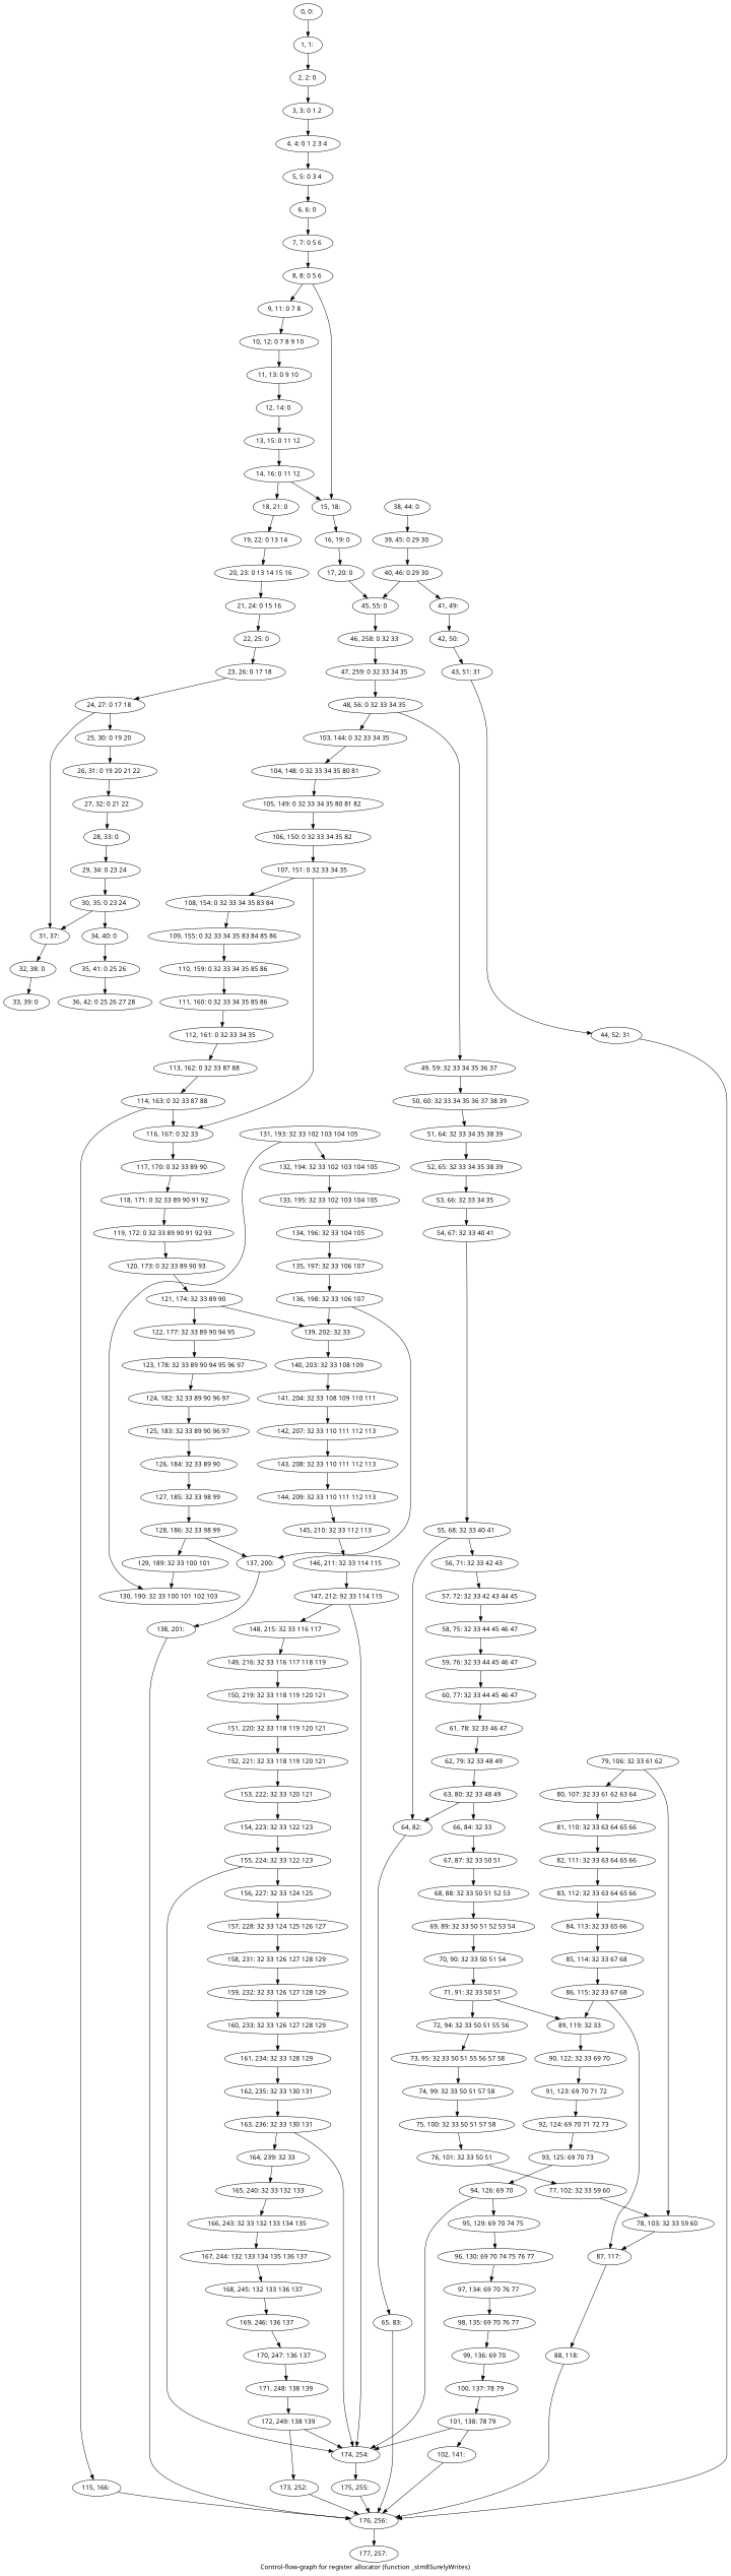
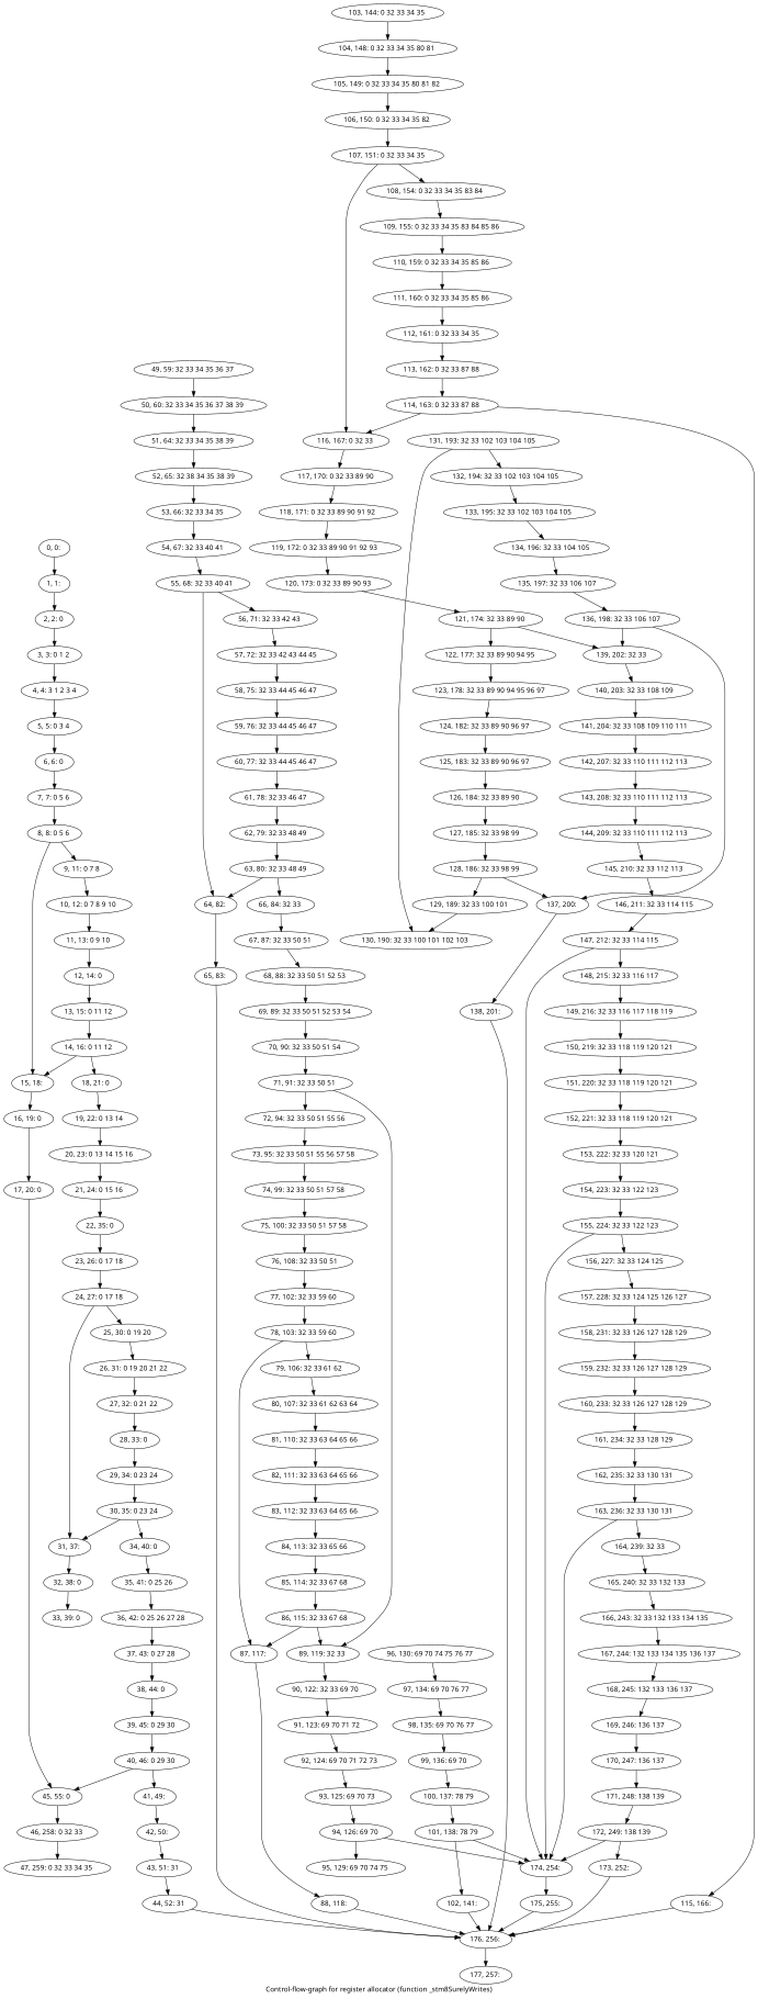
  digraph {
    fontname="Noto Sans"
    label="Control-flow-graph for register allocator (function _stm8SurelyWrites)"
    node [fontname="Noto Sans"]
    edge [fontname="Noto Sans"]
    n1 [label="0, 0: "]
    n2 [label="1, 1: "]
    n3 [label="2, 2: 0 "]
    n4 [label="3, 3: 0 1 2 "]
-   n5 [label="4, 4: 0 1 2 3 4 "]
+   n5 [label="4, 4: 3 1 2 3 4"]
    n6 [label="5, 5: 0 3 4 "]
    n7 [label="6, 6: 0 "]
    n8 [label="7, 7: 0 5 6 "]
    n9 [label="8, 8: 0 5 6 "]
    n10 [label="9, 11: 0 7 8 "]
    n11 [label="15, 18: "]
    n12 [label="10, 12: 0 7 8 9 10 "]
    n13 [label="16, 19: 0 "]
    n14 [label="11, 13: 0 9 10 "]
    n15 [label="12, 14: 0 "]
    n16 [label="13, 15: 0 11 12 "]
    n17 [label="14, 16: 0 11 12 "]
    n18 [label="18, 21: 0 "]
    n19 [label="19, 22: 0 13 14 "]
    n20 [label="17, 20: 0 "]
    n21 [label="45, 55: 0 "]
    n22 [label="46, 258: 0 32 33 "]
    n23 [label="20, 23: 0 13 14 15 16 "]
    n24 [label="21, 24: 0 15 16 "]
-   n25 [label="22, 25: 0 "]
+   n25 [label="22, 35: 0"]
    n26 [label="23, 26: 0 17 18 "]
    n27 [label="24, 27: 0 17 18 "]
    n28 [label="25, 30: 0 19 20 "]
    n29 [label="31, 37: "]
    n30 [label="26, 31: 0 19 20 21 22 "]
    n31 [label="32, 38: 0 "]
    n32 [label="27, 32: 0 21 22 "]
    n33 [label="28, 33: 0 "]
    n34 [label="29, 34: 0 23 24 "]
    n35 [label="30, 35: 0 23 24 "]
    n36 [label="34, 40: 0 "]
    n37 [label="35, 41: 0 25 26 "]
    n38 [label="33, 39: 0 "]
    n39 [label="36, 42: 0 25 26 27 28 "]
+   n40 [label="37, 43: 0 27 28 "]
    n41 [label="38, 44: 0 "]
    n42 [label="39, 45: 0 29 30 "]
    n43 [label="40, 46: 0 29 30 "]
    n44 [label="41, 49: "]
    n45 [label="42, 50: "]
    n46 [label="43, 51: 31 "]
    n47 [label="44, 52: 31 "]
    n48 [label="176, 256: "]
    n49 [label="177, 257: "]
    n50 [label="47, 259: 0 32 33 34 35 "]
-   n51 [label="48, 56: 0 32 33 34 35 "]
    n52 [label="49, 59: 32 33 34 35 36 37 "]
    n53 [label="103, 144: 0 32 33 34 35 "]
    n54 [label="50, 60: 32 33 34 35 36 37 38 39 "]
    n55 [label="104, 148: 0 32 33 34 35 80 81 "]
    n56 [label="51, 64: 32 33 34 35 38 39 "]
-   n57 [label="52, 65: 32 33 34 35 38 39 "]
+   n57 [label="52, 65: 32 38 34 35 38 39"]
    n58 [label="53, 66: 32 33 34 35 "]
    n59 [label="54, 67: 32 33 40 41 "]
    n60 [label="55, 68: 32 33 40 41 "]
    n61 [label="56, 71: 32 33 42 43 "]
    n62 [label="64, 82: "]
    n63 [label="57, 72: 32 33 42 43 44 45 "]
    n64 [label="65, 83: "]
    n65 [label="58, 75: 32 33 44 45 46 47 "]
    n66 [label="59, 76: 32 33 44 45 46 47 "]
    n67 [label="60, 77: 32 33 44 45 46 47 "]
    n68 [label="61, 78: 32 33 46 47 "]
    n69 [label="62, 79: 32 33 48 49 "]
    n70 [label="63, 80: 32 33 48 49 "]
    n71 [label="66, 84: 32 33 "]
    n72 [label="67, 87: 32 33 50 51 "]
    n73 [label="68, 88: 32 33 50 51 52 53 "]
    n74 [label="69, 89: 32 33 50 51 52 53 54 "]
    n75 [label="70, 90: 32 33 50 51 54 "]
    n76 [label="71, 91: 32 33 50 51 "]
    n77 [label="72, 94: 32 33 50 51 55 56 "]
    n78 [label="89, 119: 32 33 "]
    n79 [label="73, 95: 32 33 50 51 55 56 57 58 "]
    n80 [label="90, 122: 32 33 69 70 "]
    n81 [label="74, 99: 32 33 50 51 57 58 "]
    n82 [label="75, 100: 32 33 50 51 57 58 "]
-   n83 [label="76, 101: 32 33 50 51 "]
+   n83 [label="76, 108: 32 33 50 51"]
    n84 [label="77, 102: 32 33 59 60 "]
    n85 [label="78, 103: 32 33 59 60 "]
    n86 [label="79, 106: 32 33 61 62 "]
    n87 [label="87, 117: "]
    n88 [label="80, 107: 32 33 61 62 63 64 "]
    n89 [label="88, 118: "]
    n90 [label="81, 110: 32 33 63 64 65 66 "]
    n91 [label="82, 111: 32 33 63 64 65 66 "]
    n92 [label="83, 112: 32 33 63 64 65 66 "]
    n93 [label="84, 113: 32 33 65 66 "]
    n94 [label="85, 114: 32 33 67 68 "]
    n95 [label="86, 115: 32 33 67 68 "]
    n96 [label="91, 123: 69 70 71 72 "]
    n97 [label="92, 124: 69 70 71 72 73 "]
    n98 [label="93, 125: 69 70 73 "]
    n99 [label="94, 126: 69 70 "]
    n100 [label="95, 129: 69 70 74 75 "]
    n101 [label="174, 254: "]
    n102 [label="96, 130: 69 70 74 75 76 77 "]
    n103 [label="175, 255: "]
    n104 [label="97, 134: 69 70 76 77 "]
    n105 [label="98, 135: 69 70 76 77 "]
    n106 [label="99, 136: 69 70 "]
    n107 [label="100, 137: 78 79 "]
    n108 [label="101, 138: 78 79 "]
    n109 [label="102, 141: "]
    n110 [label="105, 149: 0 32 33 34 35 80 81 82 "]
    n111 [label="106, 150: 0 32 33 34 35 82 "]
    n112 [label="107, 151: 0 32 33 34 35 "]
    n113 [label="108, 154: 0 32 33 34 35 83 84 "]
    n114 [label="116, 167: 0 32 33 "]
    n115 [label="109, 155: 0 32 33 34 35 83 84 85 86 "]
    n116 [label="117, 170: 0 32 33 89 90 "]
    n117 [label="110, 159: 0 32 33 34 35 85 86 "]
    n118 [label="111, 160: 0 32 33 34 35 85 86 "]
    n119 [label="112, 161: 0 32 33 34 35 "]
    n120 [label="113, 162: 0 32 33 87 88 "]
    n121 [label="114, 163: 0 32 33 87 88 "]
    n122 [label="115, 166: "]
    n123 [label="118, 171: 0 32 33 89 90 91 92 "]
    n124 [label="119, 172: 0 32 33 89 90 91 92 93 "]
    n125 [label="120, 173: 0 32 33 89 90 93 "]
    n126 [label="121, 174: 32 33 89 90 "]
    n127 [label="122, 177: 32 33 89 90 94 95 "]
    n128 [label="139, 202: 32 33 "]
    n129 [label="123, 178: 32 33 89 90 94 95 96 97 "]
    n130 [label="140, 203: 32 33 108 109 "]
    n131 [label="124, 182: 32 33 89 90 96 97 "]
    n132 [label="125, 183: 32 33 89 90 96 97 "]
    n133 [label="126, 184: 32 33 89 90 "]
    n134 [label="127, 185: 32 33 98 99 "]
    n135 [label="128, 186: 32 33 98 99 "]
    n136 [label="129, 189: 32 33 100 101 "]
    n137 [label="137, 200: "]
    n138 [label="130, 190: 32 33 100 101 102 103 "]
    n139 [label="138, 201: "]
    n140 [label="131, 193: 32 33 102 103 104 105 "]
    n141 [label="132, 194: 32 33 102 103 104 105 "]
    n142 [label="133, 195: 32 33 102 103 104 105 "]
    n143 [label="134, 196: 32 33 104 105 "]
    n144 [label="135, 197: 32 33 106 107 "]
    n145 [label="136, 198: 32 33 106 107 "]
    n146 [label="141, 204: 32 33 108 109 110 111 "]
    n147 [label="142, 207: 32 33 110 111 112 113 "]
    n148 [label="143, 208: 32 33 110 111 112 113 "]
    n149 [label="144, 209: 32 33 110 111 112 113 "]
    n150 [label="145, 210: 32 33 112 113 "]
    n151 [label="146, 211: 32 33 114 115 "]
-   n152 [label="147, 212: 92 33 114 115"]
+   n152 [label="147, 212: 32 33 114 115 "]
    n153 [label="148, 215: 32 33 116 117 "]
    n154 [label="149, 216: 32 33 116 117 118 119 "]
    n155 [label="150, 219: 32 33 118 119 120 121 "]
    n156 [label="151, 220: 32 33 118 119 120 121 "]
    n157 [label="152, 221: 32 33 118 119 120 121 "]
    n158 [label="153, 222: 32 33 120 121 "]
    n159 [label="154, 223: 32 33 122 123 "]
    n160 [label="155, 224: 32 33 122 123 "]
    n161 [label="156, 227: 32 33 124 125 "]
    n162 [label="157, 228: 32 33 124 125 126 127 "]
    n163 [label="158, 231: 32 33 126 127 128 129 "]
    n164 [label="159, 232: 32 33 126 127 128 129 "]
    n165 [label="160, 233: 32 33 126 127 128 129 "]
    n166 [label="161, 234: 32 33 128 129 "]
    n167 [label="162, 235: 32 33 130 131 "]
    n168 [label="163, 236: 32 33 130 131 "]
    n169 [label="164, 239: 32 33 "]
    n170 [label="165, 240: 32 33 132 133 "]
    n171 [label="166, 243: 32 33 132 133 134 135 "]
    n172 [label="167, 244: 132 133 134 135 136 137 "]
    n173 [label="168, 245: 132 133 136 137 "]
    n174 [label="169, 246: 136 137 "]
    n175 [label="170, 247: 136 137 "]
    n176 [label="171, 248: 138 139 "]
    n177 [label="172, 249: 138 139 "]
    n178 [label="173, 252: "]
    n1 -> n2
    n2 -> n3
    n3 -> n4
    n4 -> n5
    n5 -> n6
    n6 -> n7
    n7 -> n8
    n8 -> n9
    n9 -> n10
    n9 -> n11
    n10 -> n12
    n11 -> n13
    n12 -> n14
    n13 -> n20
    n14 -> n15
    n15 -> n16
    n16 -> n17
    n17 -> n11
    n17 -> n18
    n18 -> n19
    n19 -> n23
    n20 -> n21
    n21 -> n22
    n22 -> n50
    n23 -> n24
    n24 -> n25
    n25 -> n26
    n26 -> n27
    n27 -> n28
    n27 -> n29
    n28 -> n30
    n29 -> n31
    n30 -> n32
    n31 -> n38
    n32 -> n33
    n33 -> n34
    n34 -> n35
    n35 -> n29
    n35 -> n36
    n36 -> n37
    n37 -> n39
+   n39 -> n40
+   n40 -> n41
    n41 -> n42
    n42 -> n43
    n43 -> n21
    n43 -> n44
    n44 -> n45
    n45 -> n46
    n46 -> n47
    n47 -> n48
    n48 -> n49
-   n50 -> n51
-   n51 -> n52
-   n51 -> n53
    n52 -> n54
    n53 -> n55
    n54 -> n56
    n55 -> n110
    n56 -> n57
    n57 -> n58
    n58 -> n59
    n59 -> n60
    n60 -> n61
    n60 -> n62
    n61 -> n63
    n62 -> n64
    n63 -> n65
    n64 -> n48
    n65 -> n66
    n66 -> n67
    n67 -> n68
    n68 -> n69
    n69 -> n70
    n70 -> n62
    n70 -> n71
    n71 -> n72
    n72 -> n73
    n73 -> n74
    n74 -> n75
    n75 -> n76
    n76 -> n77
    n76 -> n78
    n77 -> n79
    n78 -> n80
    n79 -> n81
    n80 -> n96
    n81 -> n82
    n82 -> n83
    n83 -> n84
    n84 -> n85
-   n86 -> n85
+   n85 -> n86
    n85 -> n87
    n86 -> n88
    n87 -> n89
    n88 -> n90
    n89 -> n48
    n90 -> n91
    n91 -> n92
    n92 -> n93
    n93 -> n94
    n94 -> n95
    n95 -> n78
    n95 -> n87
    n96 -> n97
    n97 -> n98
    n98 -> n99
    n99 -> n100
    n99 -> n101
-   n100 -> n102
    n101 -> n103
    n102 -> n104
    n103 -> n48
    n104 -> n105
    n105 -> n106
    n106 -> n107
    n107 -> n108
    n108 -> n101
    n108 -> n109
    n109 -> n48
    n110 -> n111
    n111 -> n112
    n112 -> n113
    n112 -> n114
    n113 -> n115
    n114 -> n116
    n115 -> n117
    n116 -> n123
    n117 -> n118
    n118 -> n119
    n119 -> n120
    n120 -> n121
    n121 -> n114
    n121 -> n122
    n122 -> n48
    n123 -> n124
    n124 -> n125
    n125 -> n126
    n126 -> n127
    n126 -> n128
    n127 -> n129
    n128 -> n130
    n129 -> n131
    n130 -> n146
    n131 -> n132
    n132 -> n133
    n133 -> n134
    n134 -> n135
    n135 -> n136
    n135 -> n137
    n136 -> n138
    n137 -> n139
    n139 -> n48
    n140 -> n138
    n140 -> n141
    n141 -> n142
    n142 -> n143
    n143 -> n144
    n144 -> n145
    n145 -> n128
    n145 -> n137
    n146 -> n147
    n147 -> n148
    n148 -> n149
    n149 -> n150
    n150 -> n151
    n151 -> n152
    n152 -> n101
    n152 -> n153
    n153 -> n154
    n154 -> n155
    n155 -> n156
    n156 -> n157
    n157 -> n158
    n158 -> n159
    n159 -> n160
    n160 -> n101
    n160 -> n161
    n161 -> n162
    n162 -> n163
    n163 -> n164
    n164 -> n165
    n165 -> n166
    n166 -> n167
    n167 -> n168
    n168 -> n101
    n168 -> n169
    n169 -> n170
    n170 -> n171
    n171 -> n172
    n172 -> n173
    n173 -> n174
    n174 -> n175
    n175 -> n176
    n176 -> n177
    n177 -> n101
    n177 -> n178
    n178 -> n48
  }
